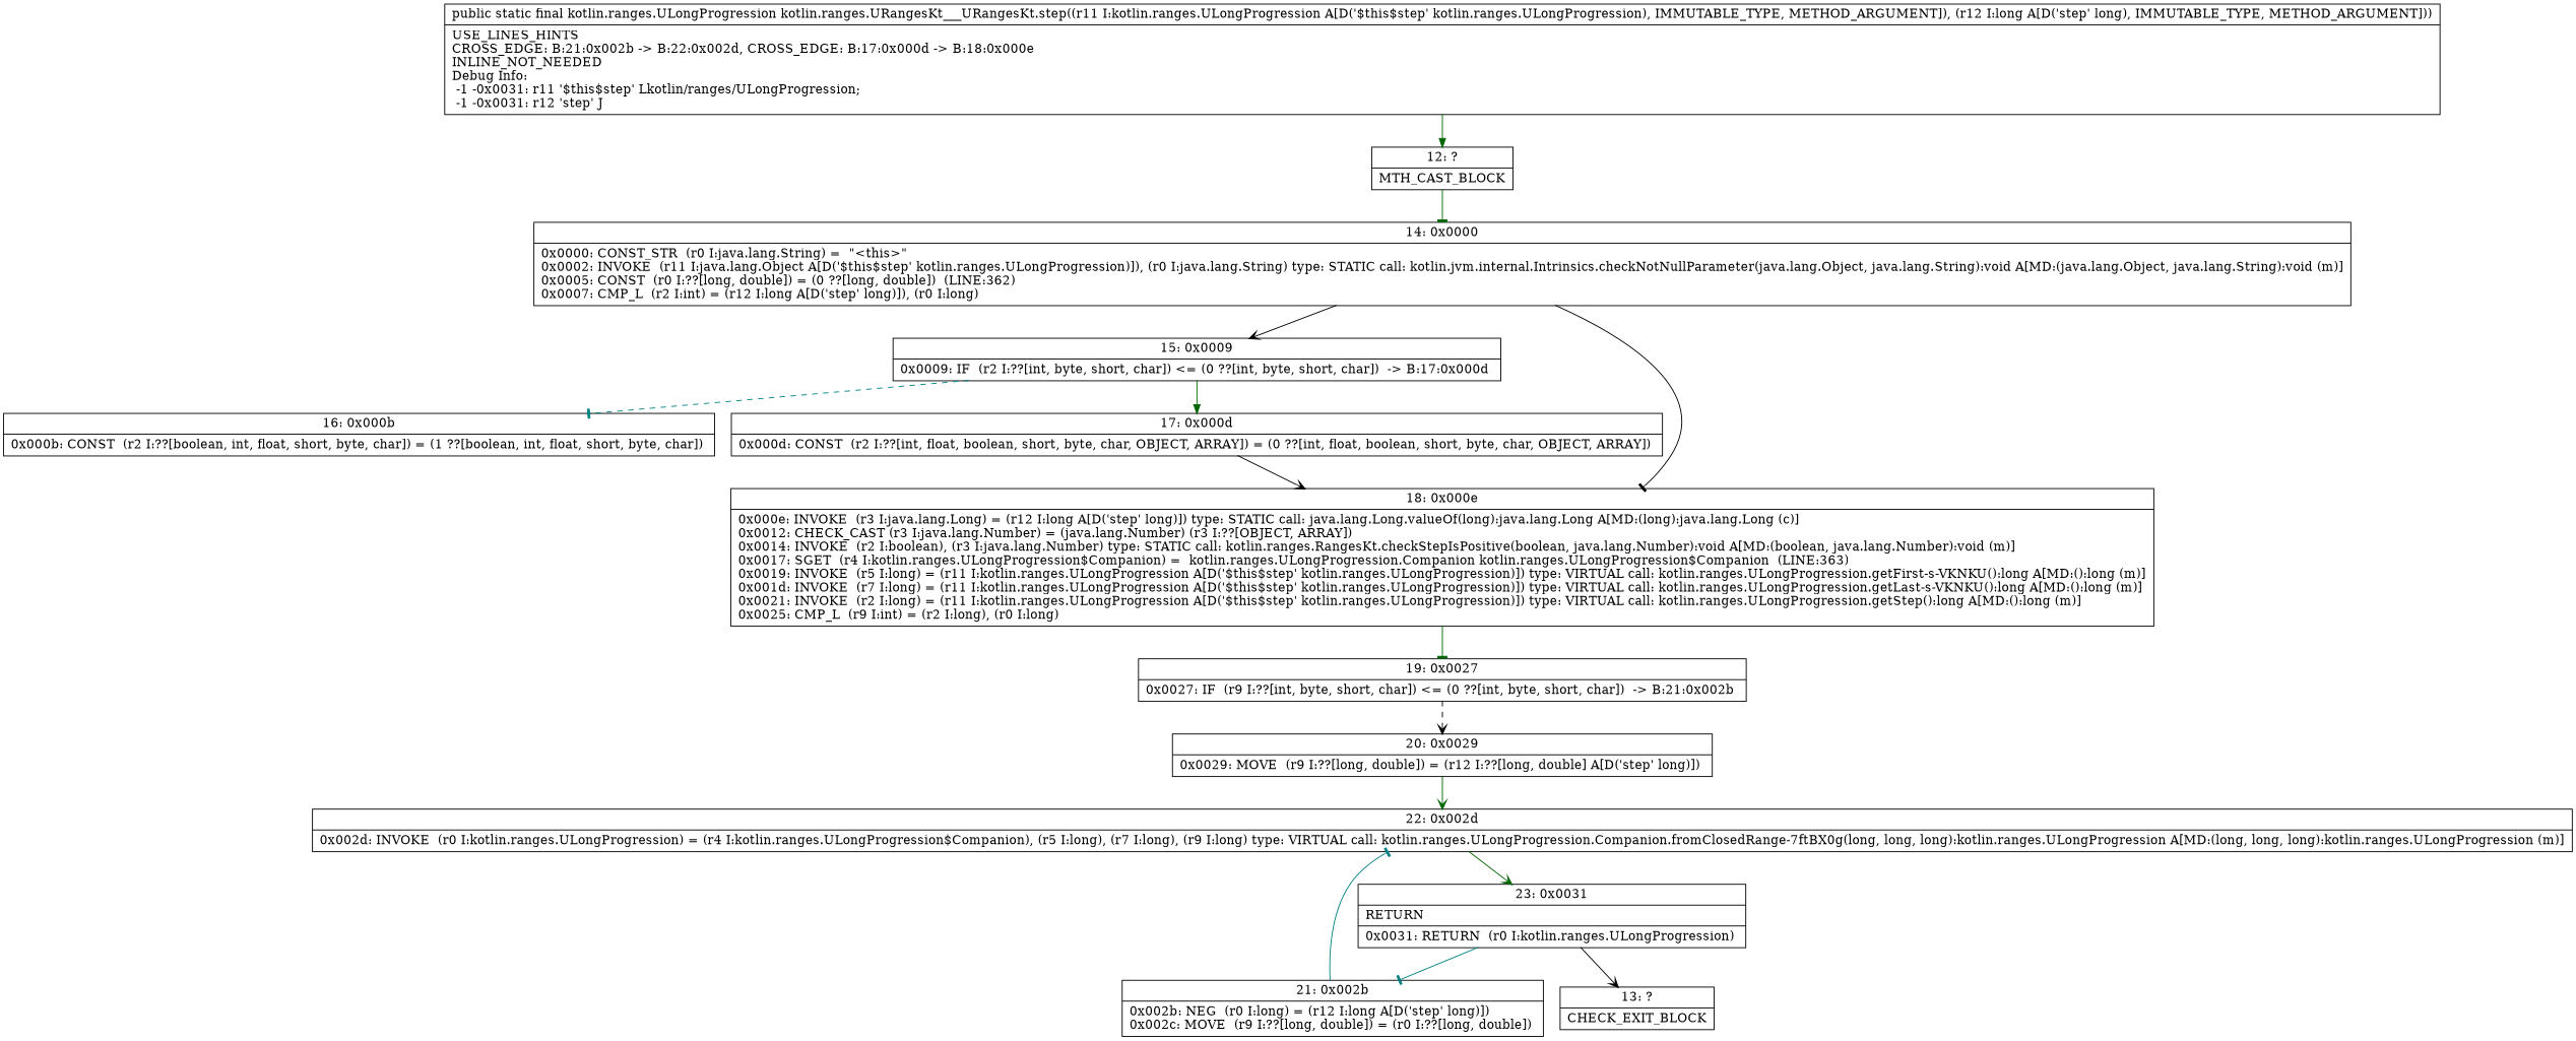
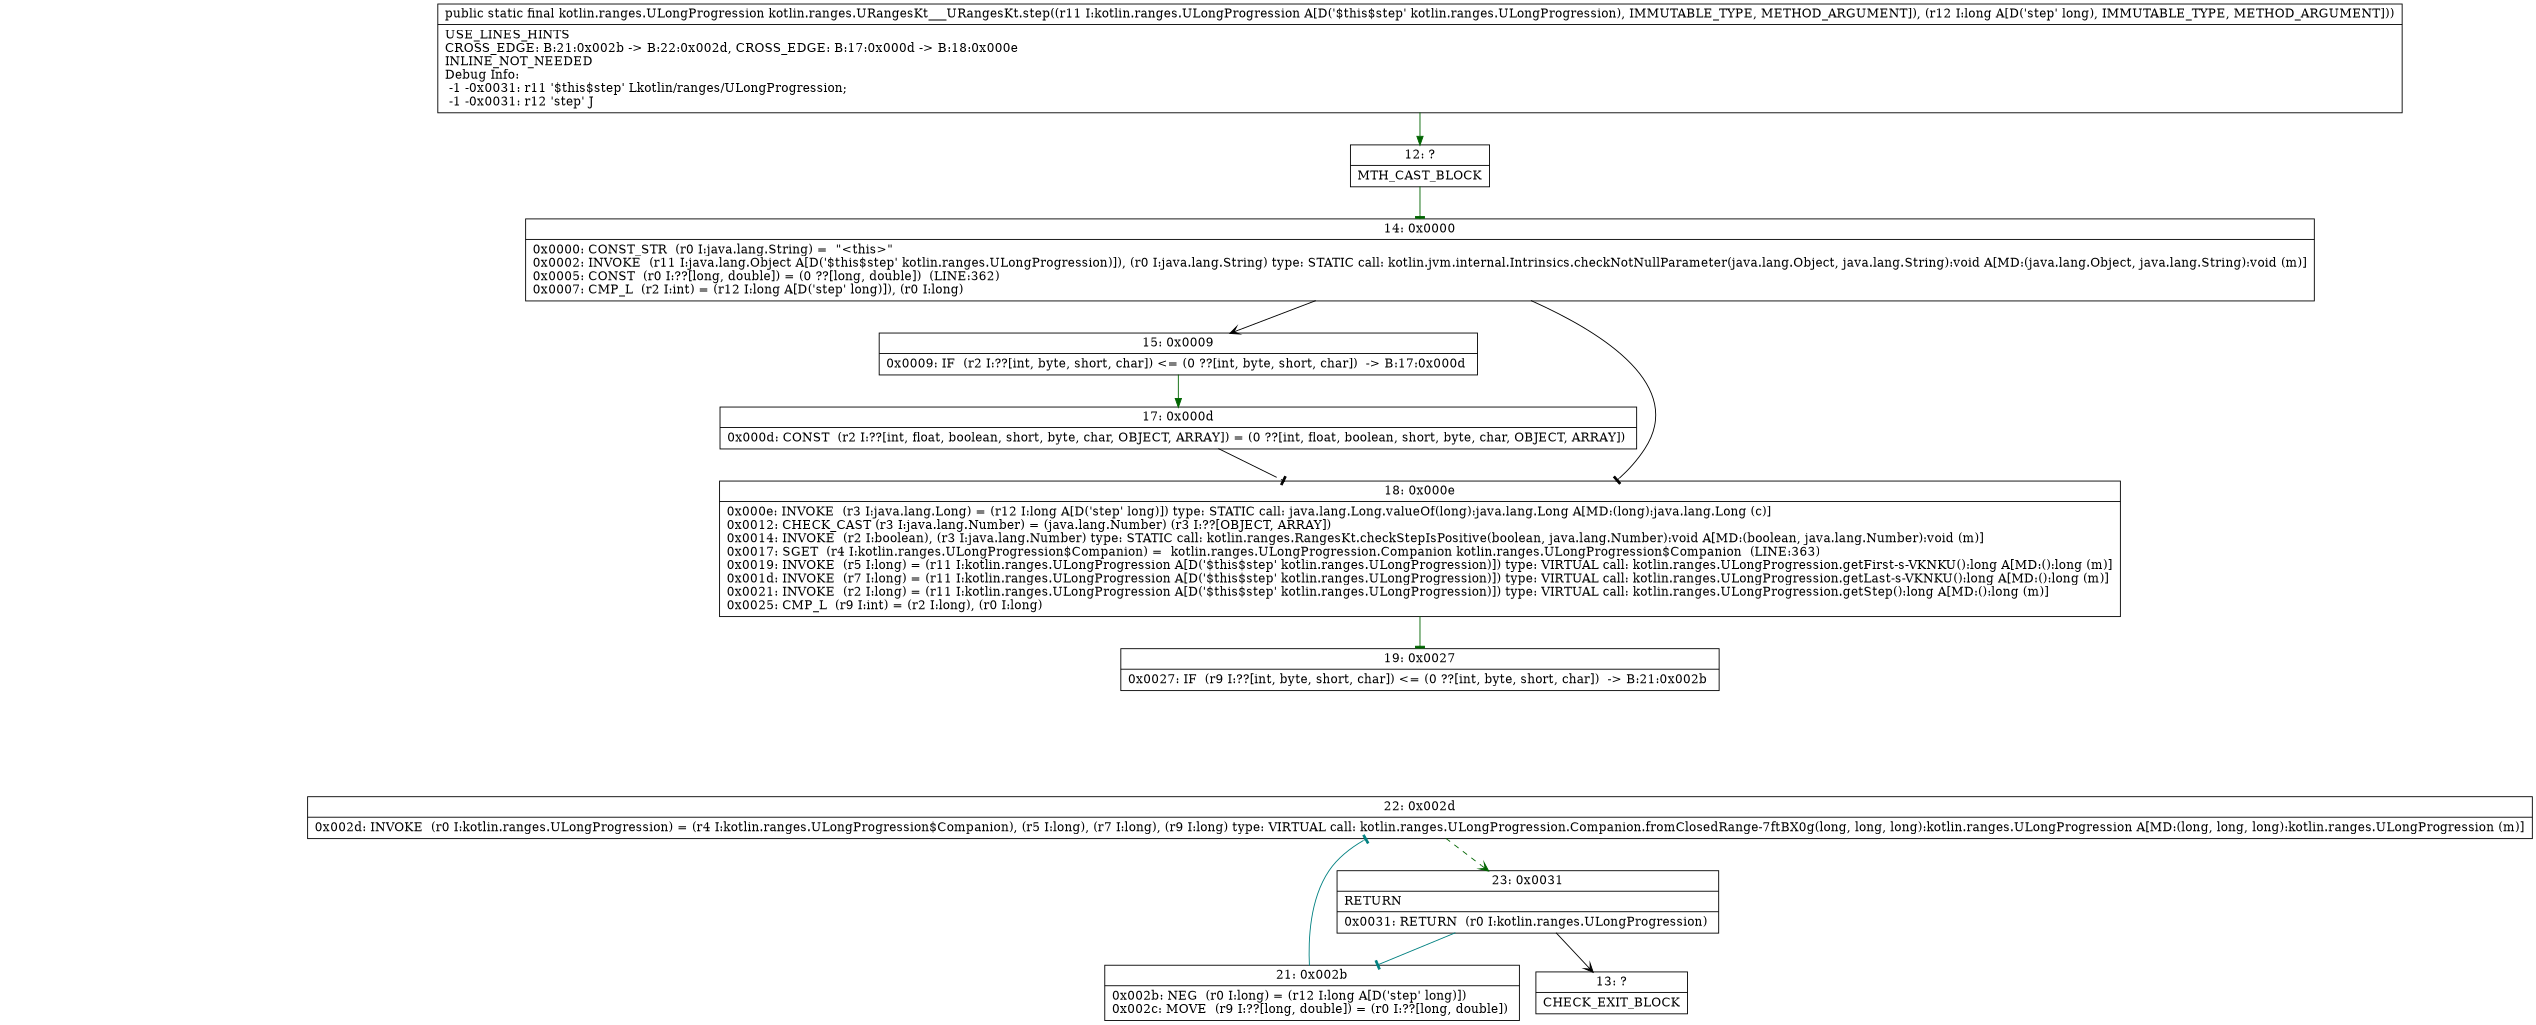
  digraph {
    node [shape=record]
    edge [arrowhead=tee color=darkgreen]
    n1 [label="{12\:\ ?|MTH_CAST_BLOCK\l}"]
    n2 [label="{14\:\ 0x0000|0x0000: CONST_STR  (r0 I:java.lang.String) =  \"\<this\>\" \l0x0002: INVOKE  (r11 I:java.lang.Object A[D('$this$step' kotlin.ranges.ULongProgression)]), (r0 I:java.lang.String) type: STATIC call: kotlin.jvm.internal.Intrinsics.checkNotNullParameter(java.lang.Object, java.lang.String):void A[MD:(java.lang.Object, java.lang.String):void (m)]\l0x0005: CONST  (r0 I:??[long, double]) = (0 ??[long, double])  (LINE:362)\l0x0007: CMP_L  (r2 I:int) = (r12 I:long A[D('step' long)]), (r0 I:long) \l}"]
    n3 [label="{15\:\ 0x0009|0x0009: IF  (r2 I:??[int, byte, short, char]) \<= (0 ??[int, byte, short, char])  \-\> B:17:0x000d \l}"]
    n4 [label="{18\:\ 0x000e|0x000e: INVOKE  (r3 I:java.lang.Long) = (r12 I:long A[D('step' long)]) type: STATIC call: java.lang.Long.valueOf(long):java.lang.Long A[MD:(long):java.lang.Long (c)]\l0x0012: CHECK_CAST (r3 I:java.lang.Number) = (java.lang.Number) (r3 I:??[OBJECT, ARRAY]) \l0x0014: INVOKE  (r2 I:boolean), (r3 I:java.lang.Number) type: STATIC call: kotlin.ranges.RangesKt.checkStepIsPositive(boolean, java.lang.Number):void A[MD:(boolean, java.lang.Number):void (m)]\l0x0017: SGET  (r4 I:kotlin.ranges.ULongProgression$Companion) =  kotlin.ranges.ULongProgression.Companion kotlin.ranges.ULongProgression$Companion  (LINE:363)\l0x0019: INVOKE  (r5 I:long) = (r11 I:kotlin.ranges.ULongProgression A[D('$this$step' kotlin.ranges.ULongProgression)]) type: VIRTUAL call: kotlin.ranges.ULongProgression.getFirst\-s\-VKNKU():long A[MD:():long (m)]\l0x001d: INVOKE  (r7 I:long) = (r11 I:kotlin.ranges.ULongProgression A[D('$this$step' kotlin.ranges.ULongProgression)]) type: VIRTUAL call: kotlin.ranges.ULongProgression.getLast\-s\-VKNKU():long A[MD:():long (m)]\l0x0021: INVOKE  (r2 I:long) = (r11 I:kotlin.ranges.ULongProgression A[D('$this$step' kotlin.ranges.ULongProgression)]) type: VIRTUAL call: kotlin.ranges.ULongProgression.getStep():long A[MD:():long (m)]\l0x0025: CMP_L  (r9 I:int) = (r2 I:long), (r0 I:long) \l}"]
-   n5 [label="{16\:\ 0x000b|0x000b: CONST  (r2 I:??[boolean, int, float, short, byte, char]) = (1 ??[boolean, int, float, short, byte, char]) \l}"]
    n6 [label="{17\:\ 0x000d|0x000d: CONST  (r2 I:??[int, float, boolean, short, byte, char, OBJECT, ARRAY]) = (0 ??[int, float, boolean, short, byte, char, OBJECT, ARRAY]) \l}"]
    n7 [label="{19\:\ 0x0027|0x0027: IF  (r9 I:??[int, byte, short, char]) \<= (0 ??[int, byte, short, char])  \-\> B:21:0x002b \l}"]
-   n8 [label="{20\:\ 0x0029|0x0029: MOVE  (r9 I:??[long, double]) = (r12 I:??[long, double] A[D('step' long)]) \l}"]
    n9 [label="{22\:\ 0x002d|0x002d: INVOKE  (r0 I:kotlin.ranges.ULongProgression) = (r4 I:kotlin.ranges.ULongProgression$Companion), (r5 I:long), (r7 I:long), (r9 I:long) type: VIRTUAL call: kotlin.ranges.ULongProgression.Companion.fromClosedRange\-7ftBX0g(long, long, long):kotlin.ranges.ULongProgression A[MD:(long, long, long):kotlin.ranges.ULongProgression (m)]\l}"]
    n10 [label="{21\:\ 0x002b|0x002b: NEG  (r0 I:long) = (r12 I:long A[D('step' long)]) \l0x002c: MOVE  (r9 I:??[long, double]) = (r0 I:??[long, double]) \l}"]
    n11 [label="{23\:\ 0x0031|RETURN\l|0x0031: RETURN  (r0 I:kotlin.ranges.ULongProgression) \l}"]
    n12 [label="{13\:\ ?|CHECK_EXIT_BLOCK\l}"]
    n13 [label="{public static final kotlin.ranges.ULongProgression kotlin.ranges.URangesKt___URangesKt.step((r11 I:kotlin.ranges.ULongProgression A[D('$this$step' kotlin.ranges.ULongProgression), IMMUTABLE_TYPE, METHOD_ARGUMENT]), (r12 I:long A[D('step' long), IMMUTABLE_TYPE, METHOD_ARGUMENT]))  | USE_LINES_HINTS\lCROSS_EDGE: B:21:0x002b \-\> B:22:0x002d, CROSS_EDGE: B:17:0x000d \-\> B:18:0x000e\lINLINE_NOT_NEEDED\lDebug Info:\l  \-1 \-0x0031: r11 '$this$step' Lkotlin\/ranges\/ULongProgression;\l  \-1 \-0x0031: r12 'step' J\l}"]
    n1 -> n2
    n2 -> n3 [arrowhead=vee color=black]
    n2 -> n4 [color=black]
-   n3 -> n5 [color=teal style=dashed]
    n3 -> n6 [arrowhead=normal]
    n4 -> n7
-   n6 -> n4 [arrowhead=vee color=black]
-   n7 -> n8 [arrowhead=vee color=black style=dashed]
-   n8 -> n9 [arrowhead=vee]
-   n9 -> n11 [arrowhead=vee]
+   n6 -> n4 [color=black]
+   n9 -> n11 [arrowhead=vee style=dashed]
    n10 -> n9 [color=teal]
    n11 -> n10 [color=teal]
    n11 -> n12 [arrowhead=vee color=black]
    n13 -> n1 [arrowhead=normal]
  }
